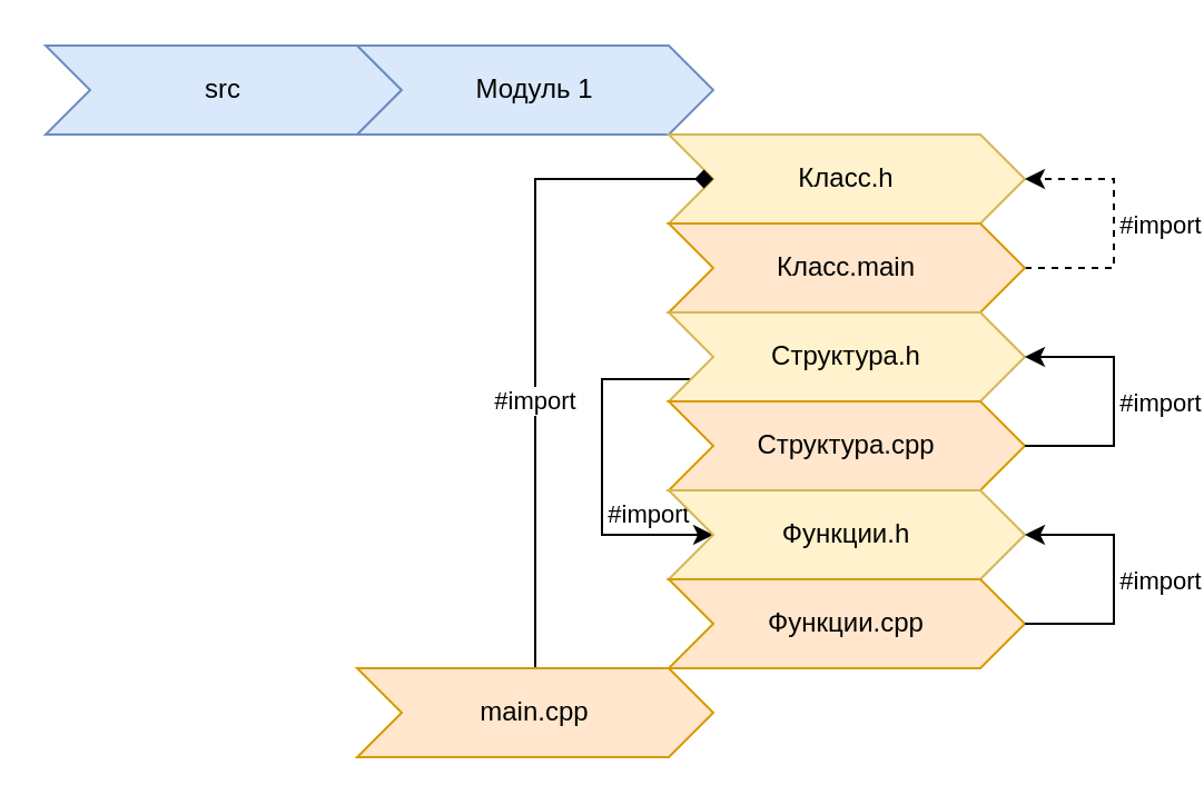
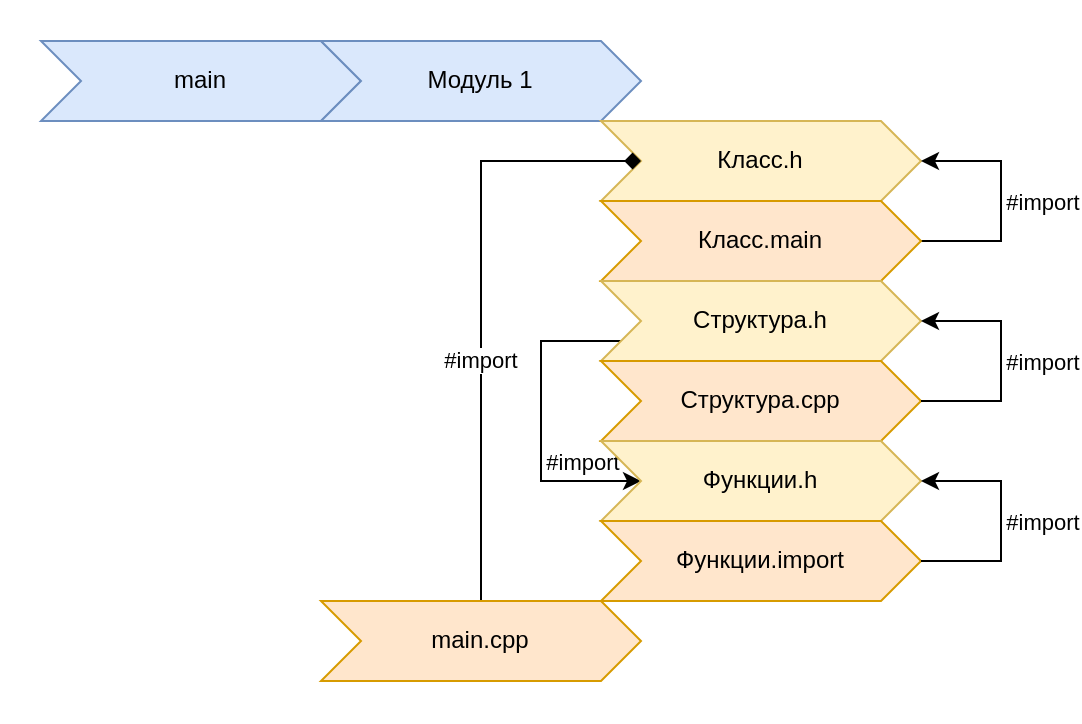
  <mxCell id="0" />
  <mxCell id="1" parent="0" />
- <mxCell id="2" value="src" style="shape=step;perimeter=stepPerimeter;whiteSpace=wrap;html=1;fixedSize=1;fillColor=#dae8fc;strokeColor=#6c8ebf;" parent="1" vertex="1"><mxGeometry x="20" y="20" width="160" height="40" as="geometry" /></mxCell>
+ <mxCell id="2" value="main" style="shape=step;perimeter=stepPerimeter;whiteSpace=wrap;html=1;fixedSize=1;fillColor=#dae8fc;strokeColor=#6c8ebf;" parent="1" vertex="1"><mxGeometry x="20" y="20" width="160" height="40" as="geometry" /></mxCell>
  <mxCell id="3" value="Модуль 1" style="shape=step;perimeter=stepPerimeter;whiteSpace=wrap;html=1;fixedSize=1;fillColor=#dae8fc;strokeColor=#6c8ebf;" parent="1" vertex="1"><mxGeometry x="160" y="20" width="160" height="40" as="geometry" /></mxCell>
  <mxCell id="4" value="Класс.h" style="shape=step;perimeter=stepPerimeter;whiteSpace=wrap;html=1;fixedSize=1;fillColor=#fff2cc;strokeColor=#d6b656;" parent="1" vertex="1"><mxGeometry x="300" y="60" width="160" height="40" as="geometry" /></mxCell>
- <mxCell id="5" style="edgeStyle=orthogonalEdgeStyle;rounded=0;orthogonalLoop=1;jettySize=auto;html=1;dashed=1;" parent="1" source="10" target="4" edge="1"><mxGeometry relative="1" as="geometry"><Array as="points"><mxPoint x="500" y="120" /><mxPoint x="500" y="80" /></Array></mxGeometry></mxCell>
+ <mxCell id="5" style="edgeStyle=orthogonalEdgeStyle;rounded=0;orthogonalLoop=1;jettySize=auto;html=1;" parent="1" source="10" target="4" edge="1"><mxGeometry relative="1" as="geometry"><Array as="points"><mxPoint x="500" y="120" /><mxPoint x="500" y="80" /></Array></mxGeometry></mxCell>
  <mxCell id="6" value="#import" style="edgeLabel;html=1;align=center;verticalAlign=middle;resizable=0;points=[];" parent="5" vertex="1" connectable="0"><mxGeometry x="0.183" y="4" relative="1" as="geometry"><mxPoint x="24" y="11" as="offset" /></mxGeometry></mxCell>
  <mxCell id="7" value="#import" style="edgeLabel;html=1;align=center;verticalAlign=middle;resizable=0;points=[];" parent="5" vertex="1" connectable="0"><mxGeometry x="0.183" y="4" relative="1" as="geometry"><mxPoint x="24" y="91" as="offset" /></mxGeometry></mxCell>
  <mxCell id="8" value="#import" style="edgeLabel;html=1;align=center;verticalAlign=middle;resizable=0;points=[];" parent="5" vertex="1" connectable="0"><mxGeometry x="0.183" y="4" relative="1" as="geometry"><mxPoint x="24" y="171" as="offset" /></mxGeometry></mxCell>
  <mxCell id="9" value="#import" style="edgeLabel;html=1;align=center;verticalAlign=middle;resizable=0;points=[];" parent="5" vertex="1" connectable="0"><mxGeometry x="0.183" y="4" relative="1" as="geometry"><mxPoint x="-206" y="141" as="offset" /></mxGeometry></mxCell>
  <mxCell id="10" value="Класс.main" style="shape=step;perimeter=stepPerimeter;whiteSpace=wrap;html=1;fixedSize=1;fillColor=#ffe6cc;strokeColor=#d79b00;" parent="1" vertex="1"><mxGeometry x="300" y="100" width="160" height="40" as="geometry" /></mxCell>
  <mxCell id="11" style="edgeStyle=orthogonalEdgeStyle;rounded=0;orthogonalLoop=1;jettySize=auto;html=1;" parent="1" source="12" target="14" edge="1"><mxGeometry relative="1" as="geometry"><Array as="points"><mxPoint x="270" y="170" /><mxPoint x="270" y="240" /></Array></mxGeometry></mxCell>
  <mxCell id="12" value="Структура.h" style="shape=step;perimeter=stepPerimeter;whiteSpace=wrap;html=1;fixedSize=1;fillColor=#fff2cc;strokeColor=#d6b656;" parent="1" vertex="1"><mxGeometry x="300" y="140" width="160" height="40" as="geometry" /></mxCell>
  <mxCell id="13" value="Структура.cpp" style="shape=step;perimeter=stepPerimeter;whiteSpace=wrap;html=1;fixedSize=1;fillColor=#ffe6cc;strokeColor=#d79b00;" parent="1" vertex="1"><mxGeometry x="300" y="180" width="160" height="40" as="geometry" /></mxCell>
  <mxCell id="14" value="Функции.h" style="shape=step;perimeter=stepPerimeter;whiteSpace=wrap;html=1;fixedSize=1;fillColor=#fff2cc;strokeColor=#d6b656;" parent="1" vertex="1"><mxGeometry x="300" y="220" width="160" height="40" as="geometry" /></mxCell>
- <mxCell id="15" value="Функции.cpp" style="shape=step;perimeter=stepPerimeter;whiteSpace=wrap;html=1;fixedSize=1;fillColor=#ffe6cc;strokeColor=#d79b00;" parent="1" vertex="1"><mxGeometry x="300" y="260" width="160" height="40" as="geometry" /></mxCell>
+ <mxCell id="15" value="Функции.import" style="shape=step;perimeter=stepPerimeter;whiteSpace=wrap;html=1;fixedSize=1;fillColor=#ffe6cc;strokeColor=#d79b00;" parent="1" vertex="1"><mxGeometry x="300" y="260" width="160" height="40" as="geometry" /></mxCell>
  <mxCell id="16" value="#import" style="edgeStyle=orthogonalEdgeStyle;rounded=0;orthogonalLoop=1;jettySize=auto;html=1;endArrow=diamond;" parent="1" source="17" target="4" edge="1"><mxGeometry x="-0.2" relative="1" as="geometry"><Array as="points"><mxPoint x="240" y="80" /></Array><mxPoint as="offset" /></mxGeometry></mxCell>
  <mxCell id="17" value="main.cpp" style="shape=step;perimeter=stepPerimeter;whiteSpace=wrap;html=1;fixedSize=1;fillColor=#ffe6cc;strokeColor=#d79b00;" parent="1" vertex="1"><mxGeometry x="160" y="300" width="160" height="40" as="geometry" /></mxCell>
  <mxCell id="18" style="edgeStyle=orthogonalEdgeStyle;rounded=0;orthogonalLoop=1;jettySize=auto;html=1;" parent="1" edge="1"><mxGeometry relative="1" as="geometry"><mxPoint x="460" y="200" as="sourcePoint" /><mxPoint x="460" y="160" as="targetPoint" /><Array as="points"><mxPoint x="500" y="200" /><mxPoint x="500" y="160" /></Array></mxGeometry></mxCell>
  <mxCell id="19" style="edgeStyle=orthogonalEdgeStyle;rounded=0;orthogonalLoop=1;jettySize=auto;html=1;" parent="1" edge="1"><mxGeometry relative="1" as="geometry"><mxPoint x="460" y="280" as="sourcePoint" /><mxPoint x="460" y="240" as="targetPoint" /><Array as="points"><mxPoint x="500" y="280" /><mxPoint x="500" y="240" /></Array></mxGeometry></mxCell>
